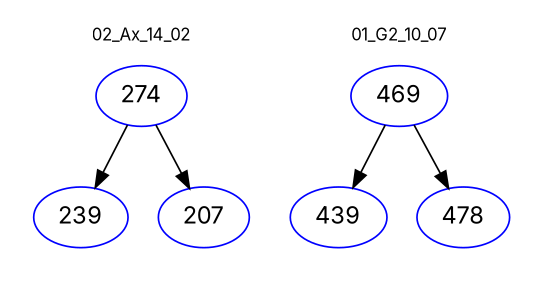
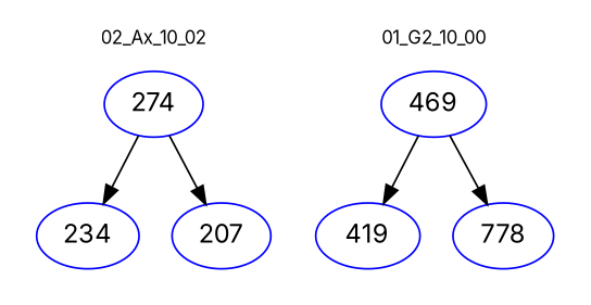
  digraph {
    fontname=Inter
    node [color=blue fontname=Inter]
    edge [color=black fontname=Inter]
    n1 [label=274]
-   n2 [label=239]
+   n2 [label=234]
    n3 [label=207]
    n4 [label=469]
-   n5 [label=439]
-   n6 [label=478]
+   n5 [label=419]
+   n6 [label=778]
    subgraph cluster_1 {
      color=white
      fontsize=10
-     label="02_Ax_14_02"
+     label="02_Ax_10_02"
      n1
      n2
      n3
    }
    subgraph cluster_2 {
      color=white
      fontsize=10
-     label="01_G2_10_07"
+     label="01_G2_10_00"
      n4
      n5
      n6
    }
    n1 -> n2
    n1 -> n3
    n4 -> n5
    n4 -> n6
  }
